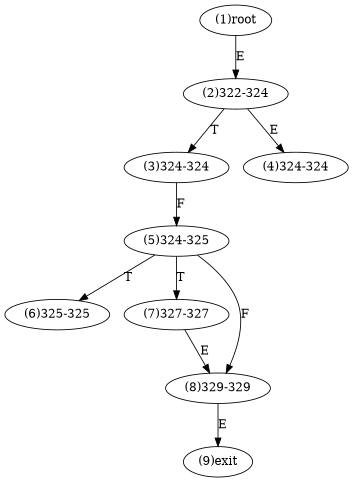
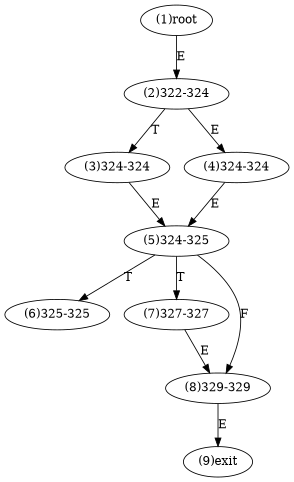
  digraph {
    n1 [label="(1)root"]
    n2 [label="(2)322-324"]
    n3 [label="(3)324-324"]
    n4 [label="(4)324-324"]
    n5 [label="(5)324-325"]
    n6 [label="(6)325-325"]
    n7 [label="(7)327-327"]
    n8 [label="(8)329-329"]
    n9 [label="(9)exit"]
    n1 -> n2 [label=E]
    n2 -> n3 [label=T]
    n2 -> n4 [label=E]
-   n3 -> n5 [label=F]
+   n3 -> n5 [label=E]
+   n4 -> n5 [label=E]
    n5 -> n6 [label=T]
    n5 -> n7 [label=T]
    n5 -> n8 [label=F]
    n7 -> n8 [label=E]
    n8 -> n9 [label=E]
  }
